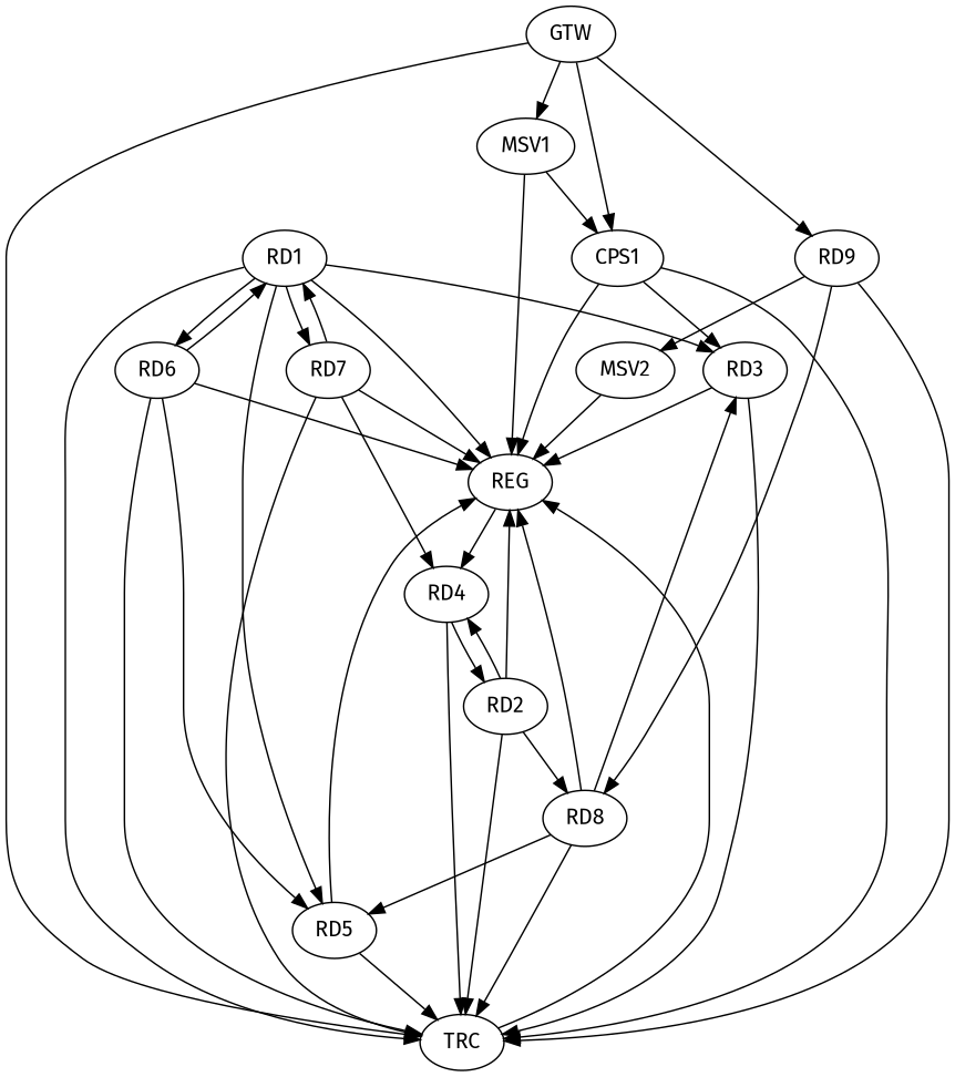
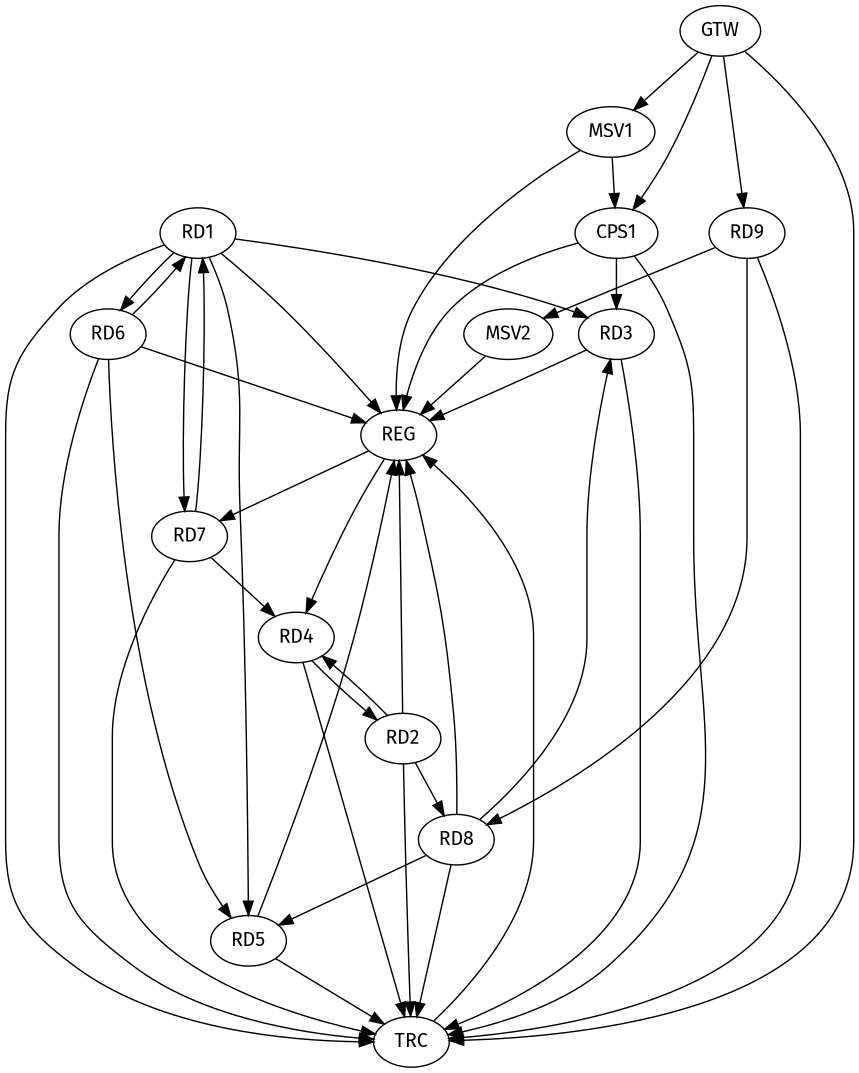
  strict digraph {
    fontname="Fira Sans"
    node [fontname="Fira Sans"]
    edge [fontname="Fira Sans"]
    n1 [label=RD1]
    n2 [label=RD3]
    n3 [label=RD5]
    n4 [label=RD6]
    n5 [label=RD7]
    n6 [label=REG]
    n7 [label=TRC]
    n8 [label=RD4]
    n9 [label=RD2]
    n10 [label=RD8]
    n11 [label=RD9]
    n12 [label=MSV2]
    n13 [label=CPS1]
    n14 [label=GTW]
    n15 [label=MSV1]
    n1 -> n2
    n1 -> n3
    n1 -> n4
    n1 -> n5
    n1 -> n6
    n1 -> n7
    n2 -> n6
    n2 -> n7
    n3 -> n6
    n3 -> n7
    n4 -> n1
    n4 -> n3
    n4 -> n6
    n4 -> n7
    n5 -> n1
-   n5 -> n6
+   n6 -> n5
    n5 -> n7
    n5 -> n8
    n6 -> n8
    n7 -> n6
    n8 -> n7
    n8 -> n9
    n9 -> n6
    n9 -> n7
    n9 -> n8
    n9 -> n10
    n10 -> n2
    n10 -> n3
    n10 -> n6
    n10 -> n7
    n11 -> n7
    n11 -> n10
    n11 -> n12
    n12 -> n6
    n13 -> n2
    n13 -> n6
    n13 -> n7
    n14 -> n7
    n14 -> n11
    n14 -> n13
    n14 -> n15
    n15 -> n6
    n15 -> n13
  }
